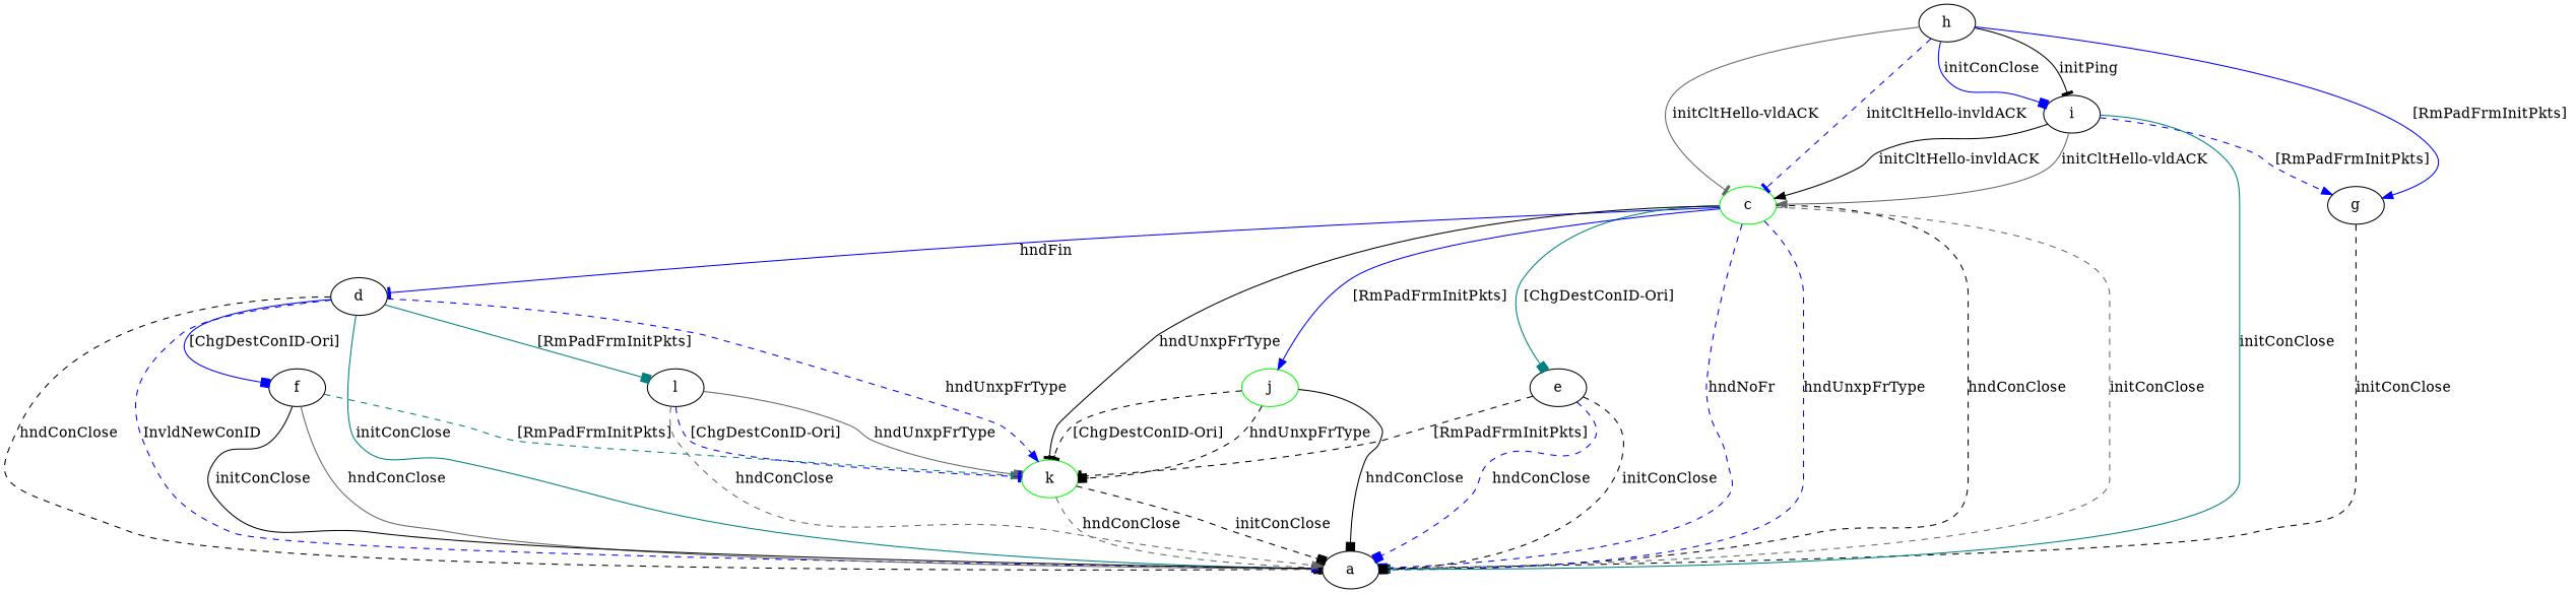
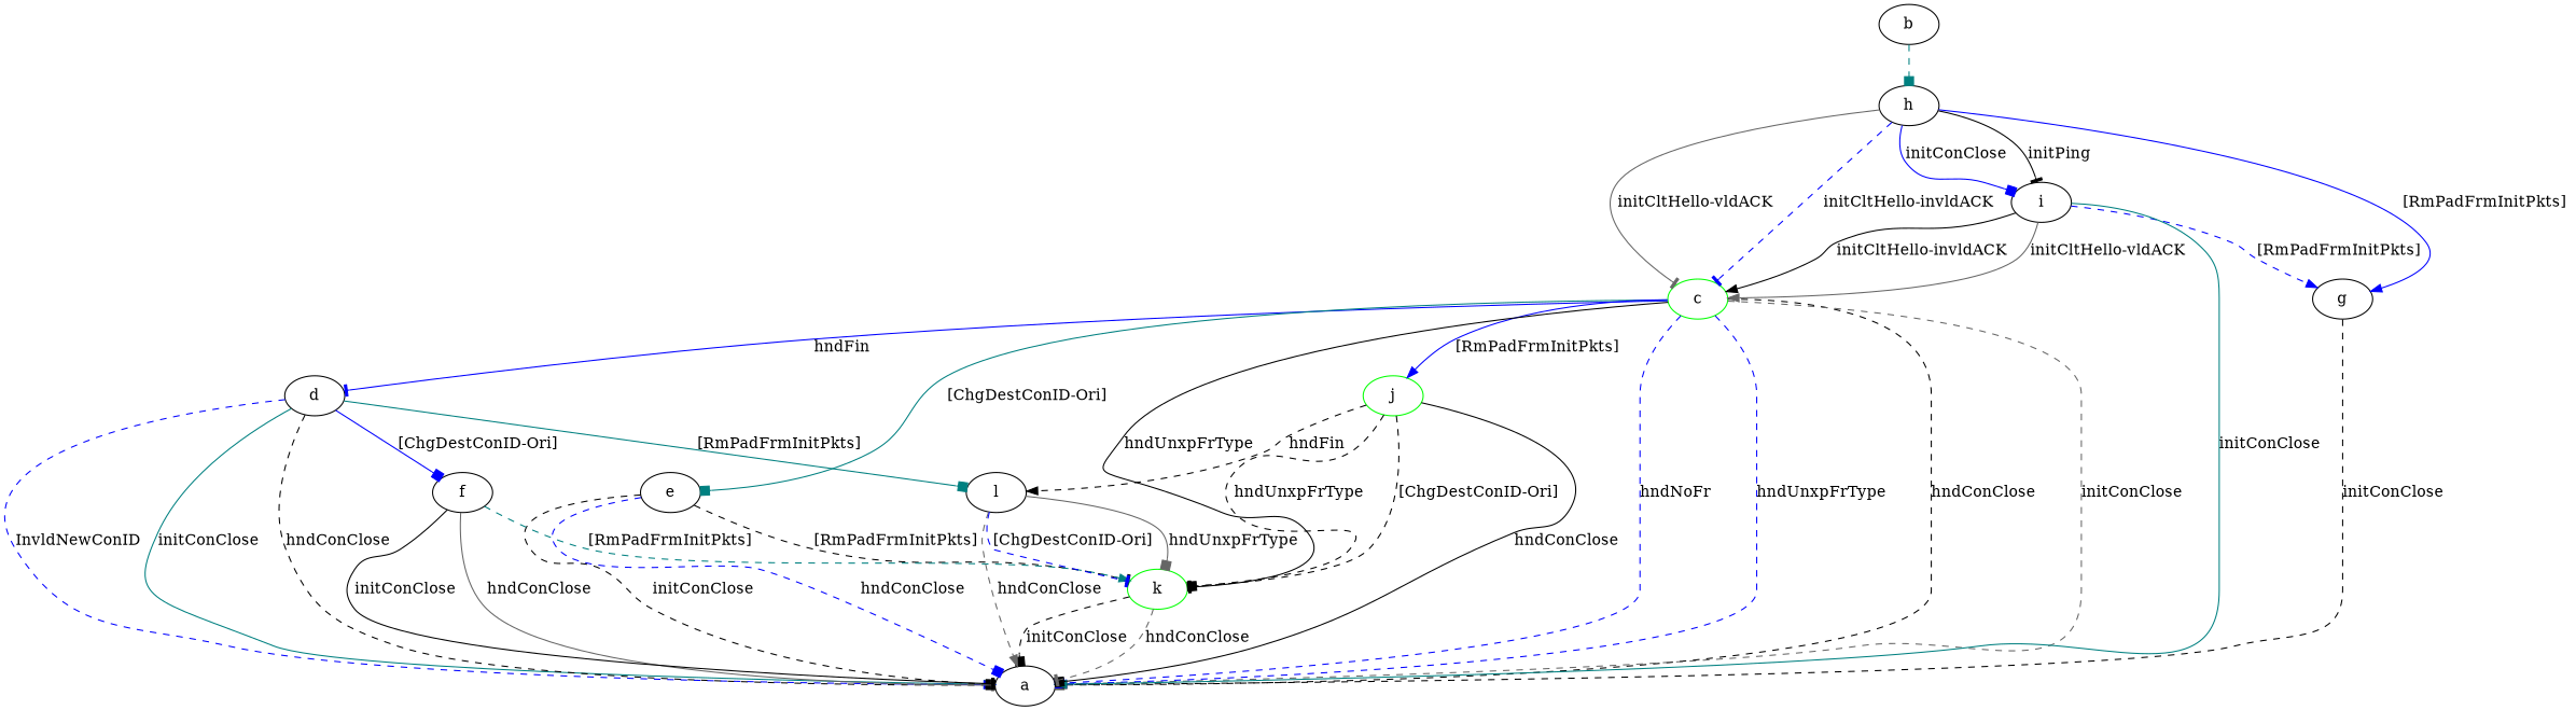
  digraph {
    edge [arrowhead=box color=black style=dashed]
+   b
    h
    c [color=green]
    g
    i
    a
    d
    e
    j [color=green]
    k [color=green]
    f
    l [color=black]
+   b -> h [color=teal]
    h -> c [arrowhead=tee color=gray40 label="initCltHello-vldACK " style=solid]
    h -> c [arrowhead=tee color=blue label="initCltHello-invldACK "]
    h -> g [arrowhead=normal color=blue label="[RmPadFrmInitPkts] " style=solid]
    h -> i [arrowhead=tee label="initPing " style=solid]
    h -> i [color=blue label="initConClose " style=solid]
    c -> a [label="hndConClose "]
    c -> a [color=gray40 label="initConClose "]
    c -> a [color=blue label="hndNoFr "]
    c -> a [arrowhead=normal color=blue label="hndUnxpFrType "]
    c -> d [arrowhead=tee color=blue label="hndFin " style=solid]
    c -> e [color=teal label="[ChgDestConID-Ori] " style=solid]
    c -> j [arrowhead=normal color=blue label="[RmPadFrmInitPkts] " style=solid]
    c -> k [arrowhead=tee label="hndUnxpFrType " style=solid]
    g -> a [arrowhead=normal label="initConClose "]
    i -> c [arrowhead=normal color=gray40 label="initCltHello-vldACK " style=solid]
    i -> c [arrowhead=normal label="initCltHello-invldACK " style=solid]
    i -> g [arrowhead=normal color=blue label="[RmPadFrmInitPkts] "]
    i -> a [arrowhead=normal color=teal label="initConClose " style=solid]
    d -> a [arrowhead=normal color=teal label="initConClose " style=solid]
    d -> a [label="hndConClose "]
    d -> a [arrowhead=normal color=blue label="InvldNewConID "]
-   d -> k [arrowhead=normal color=blue label="hndUnxpFrType "]
    d -> f [color=blue label="[ChgDestConID-Ori] " style=solid]
    d -> l [color=teal label="[RmPadFrmInitPkts] " style=solid]
    e -> a [label="initConClose "]
    e -> a [color=blue label="hndConClose "]
    e -> k [arrowhead=tee label="[RmPadFrmInitPkts] "]
    j -> a [label="hndConClose " style=solid]
    j -> k [label="hndUnxpFrType "]
    j -> k [arrowhead=tee label="[ChgDestConID-Ori] "]
+   j -> l [arrowhead=normal label="hndFin "]
    k -> a [label="initConClose "]
    k -> a [arrowhead=tee color=gray40 label="hndConClose "]
    f -> a [arrowhead=tee color=gray40 label="hndConClose " style=solid]
    f -> a [arrowhead=tee label="initConClose " style=solid]
    f -> k [arrowhead=normal color=teal label="[RmPadFrmInitPkts] "]
    l -> a [arrowhead=normal color=gray40 label="hndConClose "]
    l -> k [color=gray40 label="hndUnxpFrType " style=solid]
    l -> k [arrowhead=tee color=blue label="[ChgDestConID-Ori] "]
  }
